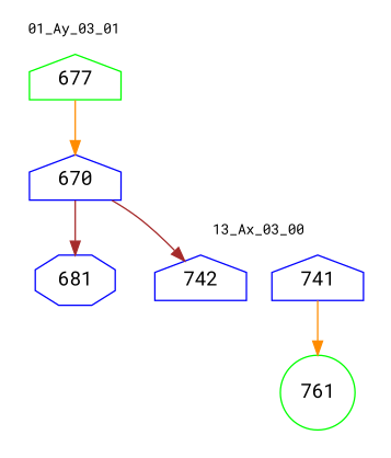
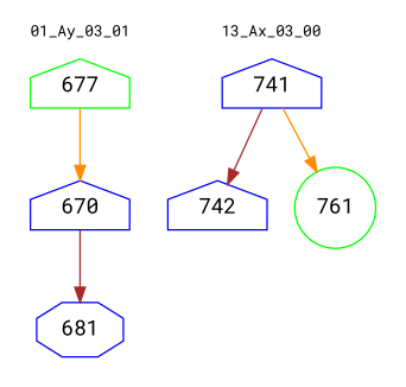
  digraph {
    fontname="Roboto Mono"
    node [color=blue fontname="Roboto Mono" shape=house]
    edge [color=brown fontname="Roboto Mono"]
    n1 [label=670]
    n2 [label=681 shape=octagon]
    n3 [color=green label=677]
    n4 [label=741]
    n5 [label=742]
    n6 [color=green label=761 shape=circle]
    subgraph cluster_1 {
      color=white
      fontsize=10
      label="01_Ay_03_01"
      n1
      n2
      n3
    }
    subgraph cluster_2 {
      color=white
      fontsize=10
      label="13_Ax_03_00"
      n4
      n5
      n6
    }
    n1 -> n2
    n3 -> n1 [color=darkorange]
-   n1 -> n5
+   n4 -> n5
    n4 -> n6 [color=darkorange]
  }
